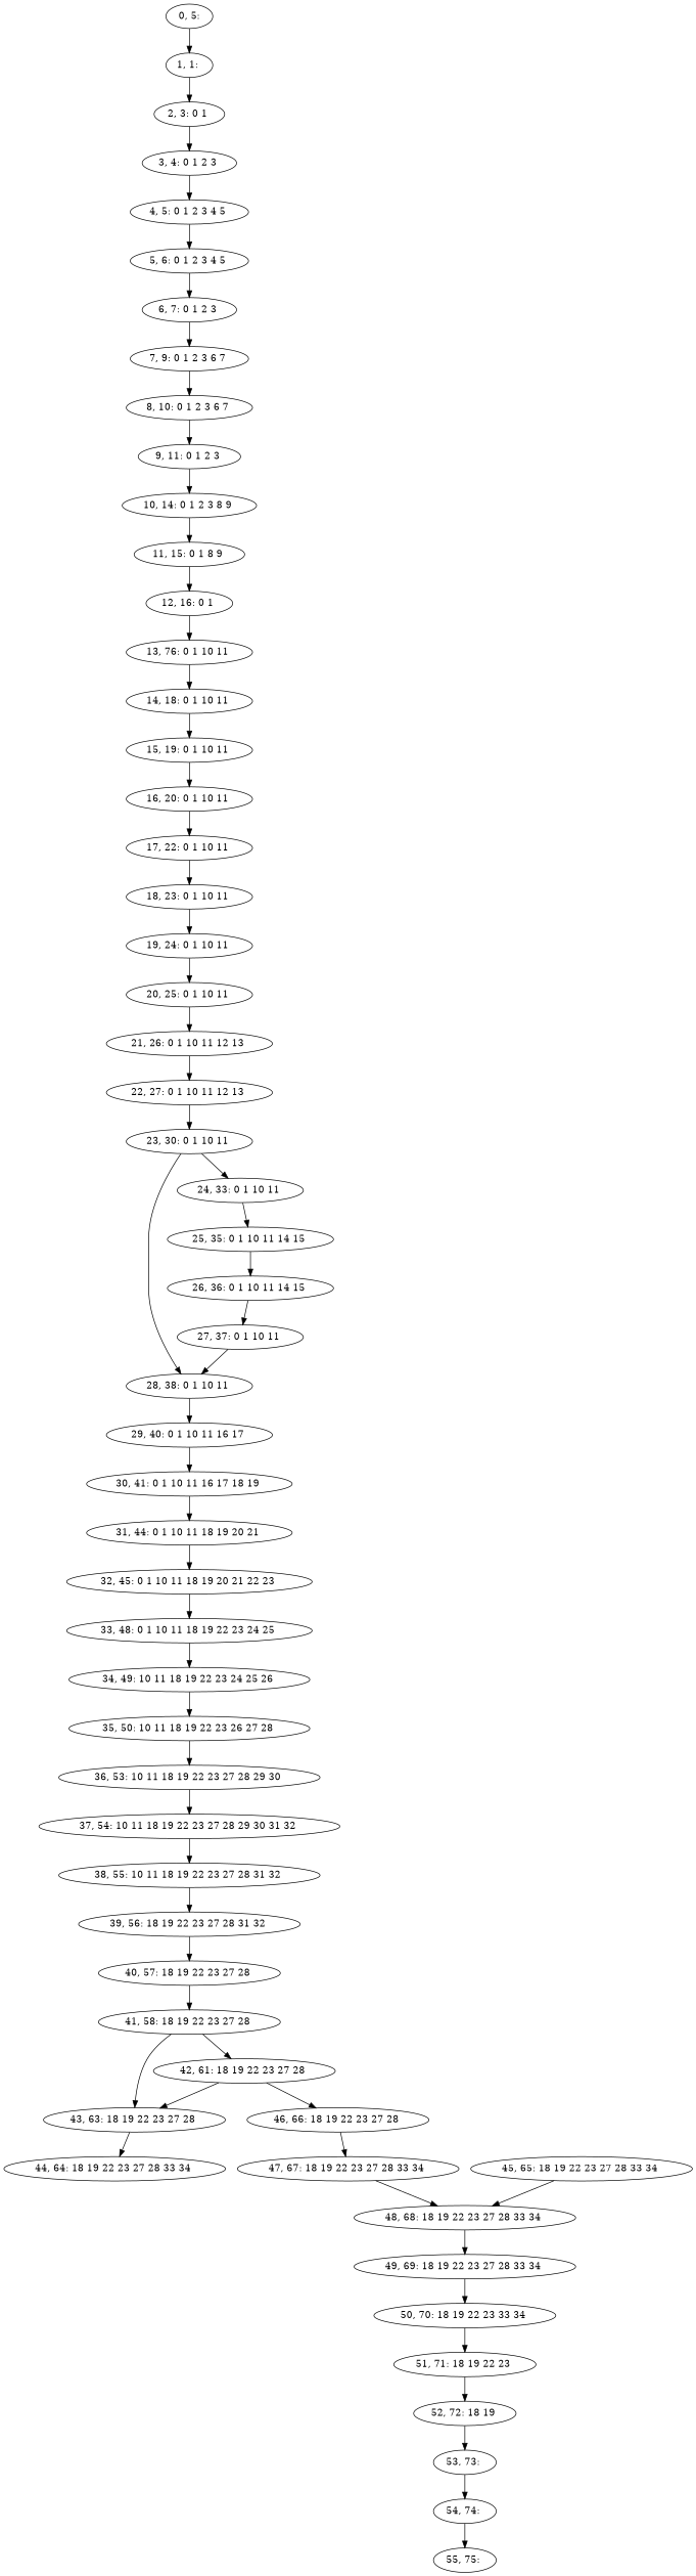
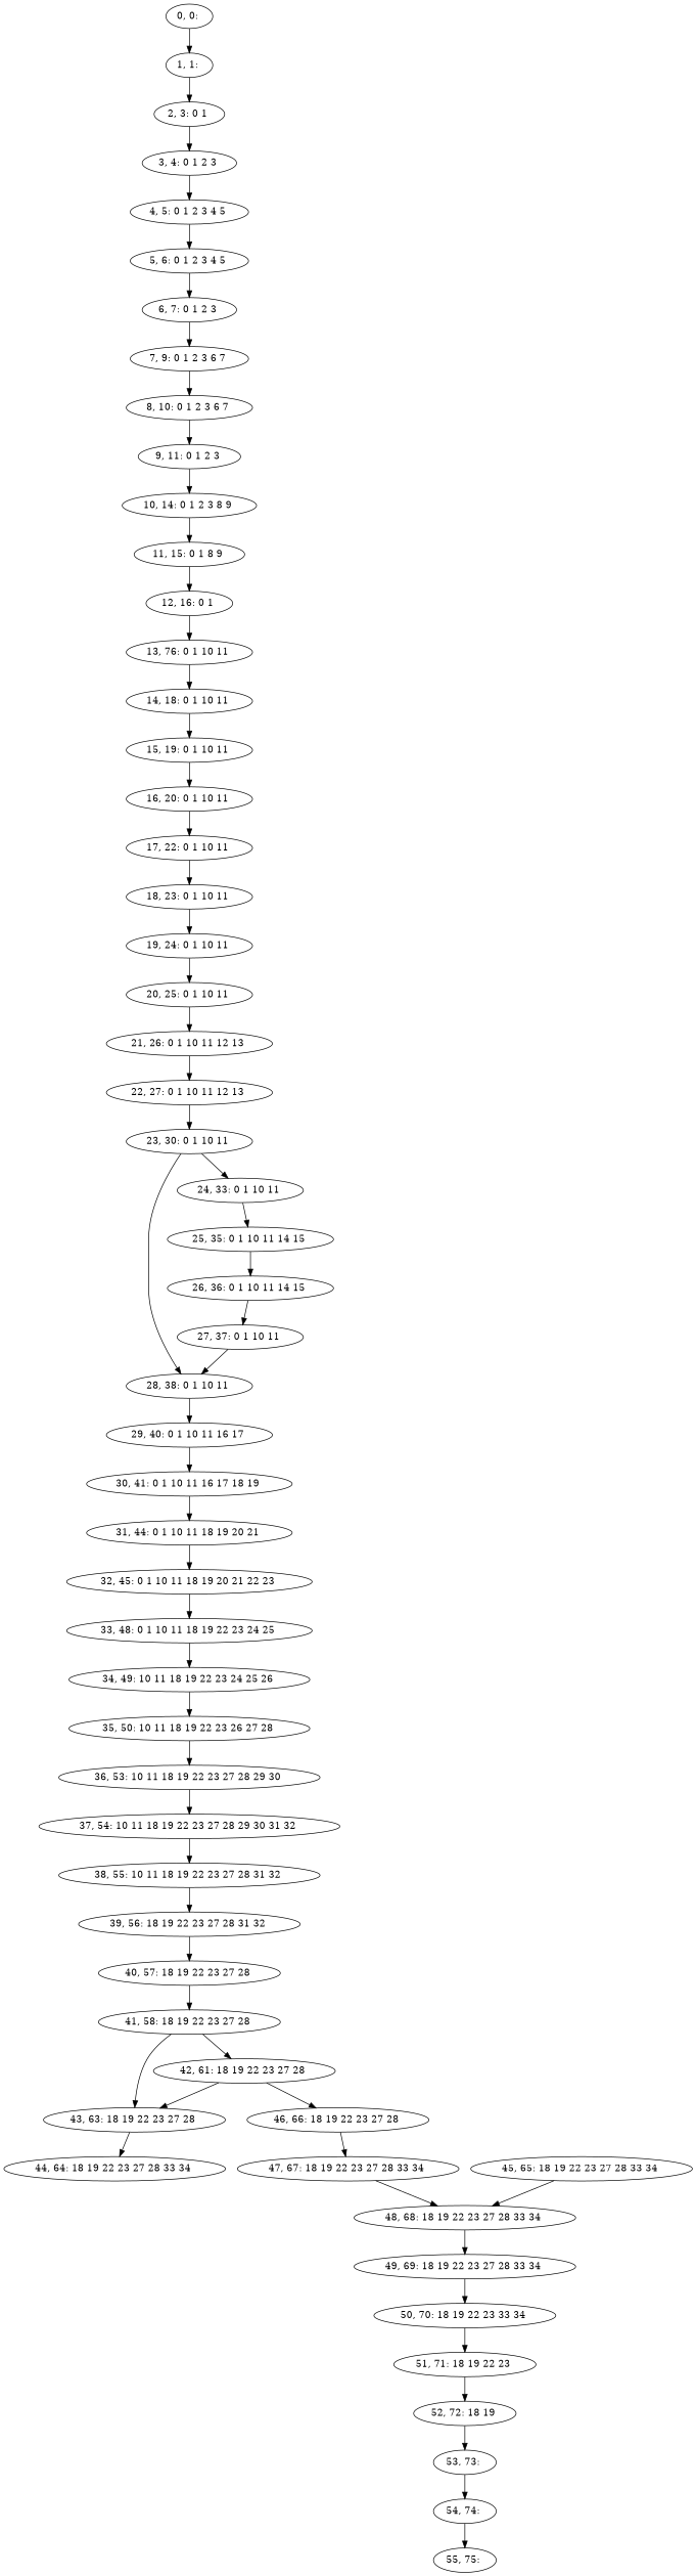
  digraph {
-   n1 [label="0, 5:"]
+   n1 [label="0, 0: "]
    n2 [label="1, 1: "]
    n3 [label="2, 3: 0 1 "]
    n4 [label="3, 4: 0 1 2 3 "]
    n5 [label="4, 5: 0 1 2 3 4 5 "]
    n6 [label="5, 6: 0 1 2 3 4 5 "]
    n7 [label="6, 7: 0 1 2 3 "]
    n8 [label="7, 9: 0 1 2 3 6 7 "]
    n9 [label="8, 10: 0 1 2 3 6 7 "]
    n10 [label="9, 11: 0 1 2 3 "]
    n11 [label="10, 14: 0 1 2 3 8 9 "]
    n12 [label="11, 15: 0 1 8 9 "]
    n13 [label="12, 16: 0 1 "]
    n14 [label="13, 76: 0 1 10 11 "]
    n15 [label="14, 18: 0 1 10 11 "]
    n16 [label="15, 19: 0 1 10 11 "]
    n17 [label="16, 20: 0 1 10 11 "]
    n18 [label="17, 22: 0 1 10 11 "]
    n19 [label="18, 23: 0 1 10 11 "]
    n20 [label="19, 24: 0 1 10 11 "]
    n21 [label="20, 25: 0 1 10 11 "]
    n22 [label="21, 26: 0 1 10 11 12 13 "]
    n23 [label="22, 27: 0 1 10 11 12 13 "]
    n24 [label="23, 30: 0 1 10 11 "]
    n25 [label="28, 38: 0 1 10 11 "]
    n26 [label="24, 33: 0 1 10 11 "]
    n27 [label="29, 40: 0 1 10 11 16 17 "]
    n28 [label="25, 35: 0 1 10 11 14 15 "]
    n29 [label="26, 36: 0 1 10 11 14 15 "]
    n30 [label="27, 37: 0 1 10 11 "]
    n31 [label="30, 41: 0 1 10 11 16 17 18 19 "]
    n32 [label="31, 44: 0 1 10 11 18 19 20 21 "]
    n33 [label="32, 45: 0 1 10 11 18 19 20 21 22 23 "]
    n34 [label="33, 48: 0 1 10 11 18 19 22 23 24 25 "]
    n35 [label="34, 49: 10 11 18 19 22 23 24 25 26 "]
    n36 [label="35, 50: 10 11 18 19 22 23 26 27 28 "]
    n37 [label="36, 53: 10 11 18 19 22 23 27 28 29 30 "]
    n38 [label="37, 54: 10 11 18 19 22 23 27 28 29 30 31 32 "]
    n39 [label="38, 55: 10 11 18 19 22 23 27 28 31 32 "]
    n40 [label="39, 56: 18 19 22 23 27 28 31 32 "]
    n41 [label="40, 57: 18 19 22 23 27 28 "]
    n42 [label="41, 58: 18 19 22 23 27 28 "]
    n43 [label="42, 61: 18 19 22 23 27 28 "]
    n44 [label="43, 63: 18 19 22 23 27 28 "]
    n45 [label="46, 66: 18 19 22 23 27 28 "]
    n46 [label="44, 64: 18 19 22 23 27 28 33 34 "]
    n47 [label="47, 67: 18 19 22 23 27 28 33 34 "]
    n48 [label="45, 65: 18 19 22 23 27 28 33 34 "]
    n49 [label="48, 68: 18 19 22 23 27 28 33 34 "]
    n50 [label="49, 69: 18 19 22 23 27 28 33 34 "]
    n51 [label="50, 70: 18 19 22 23 33 34 "]
    n52 [label="51, 71: 18 19 22 23 "]
    n53 [label="52, 72: 18 19 "]
    n54 [label="53, 73: "]
    n55 [label="54, 74: "]
    n56 [label="55, 75: "]
    n1 -> n2
    n2 -> n3
    n3 -> n4
    n4 -> n5
    n5 -> n6
    n6 -> n7
    n7 -> n8
    n8 -> n9
    n9 -> n10
    n10 -> n11
    n11 -> n12
    n12 -> n13
    n13 -> n14
    n14 -> n15
    n15 -> n16
    n16 -> n17
    n17 -> n18
    n18 -> n19
    n19 -> n20
    n20 -> n21
    n21 -> n22
    n22 -> n23
    n23 -> n24
    n24 -> n25
    n24 -> n26
    n25 -> n27
    n26 -> n28
    n27 -> n31
    n28 -> n29
    n29 -> n30
    n30 -> n25
    n31 -> n32
    n32 -> n33
    n33 -> n34
    n34 -> n35
    n35 -> n36
    n36 -> n37
    n37 -> n38
    n38 -> n39
    n39 -> n40
    n40 -> n41
    n41 -> n42
    n42 -> n43
    n42 -> n44
    n43 -> n44
    n43 -> n45
    n44 -> n46
    n45 -> n47
    n47 -> n49
    n48 -> n49
    n49 -> n50
    n50 -> n51
    n51 -> n52
    n52 -> n53
    n53 -> n54
    n54 -> n55
    n55 -> n56
  }
